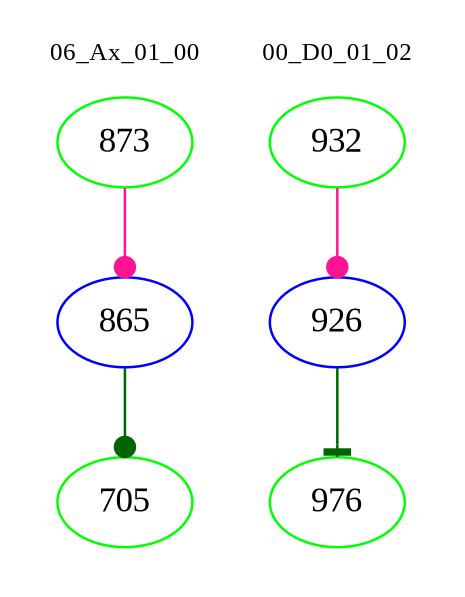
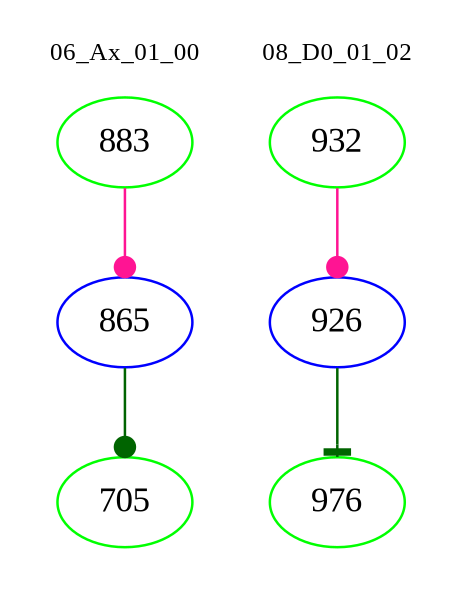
  digraph {
    fontname="Liberation Serif"
    node [color=green fontname="Liberation Serif"]
    edge [arrowhead=dot color=deeppink fontname="Liberation Serif"]
-   n1 [label=873]
+   n1 [label=883]
    n2 [color=blue label=865]
    n3 [label=705]
    n4 [label=932]
    n5 [color=blue label=926]
    n6 [label=976]
    subgraph cluster_1 {
      color=white
      fontsize=10
      label="06_Ax_01_00"
      n1
      n2
      n3
    }
    subgraph cluster_2 {
      color=white
      fontsize=10
-     label="00_D0_01_02"
+     label="08_D0_01_02"
      n4
      n5
      n6
    }
    n1 -> n2
    n2 -> n3 [color=darkgreen]
    n4 -> n5
    n5 -> n6 [arrowhead=tee color=darkgreen]
  }
